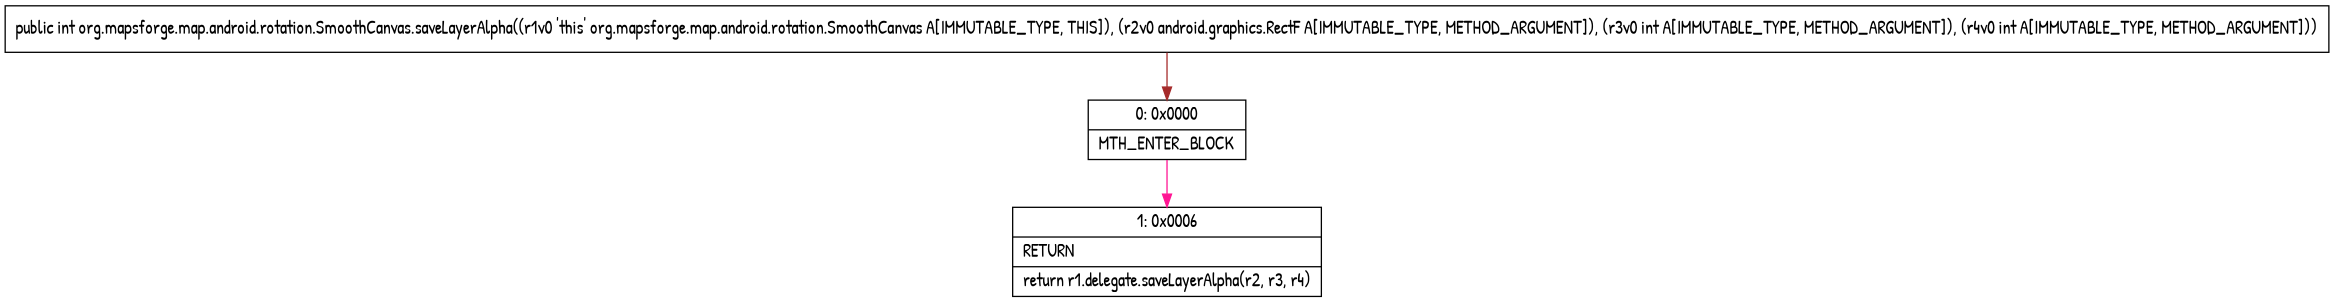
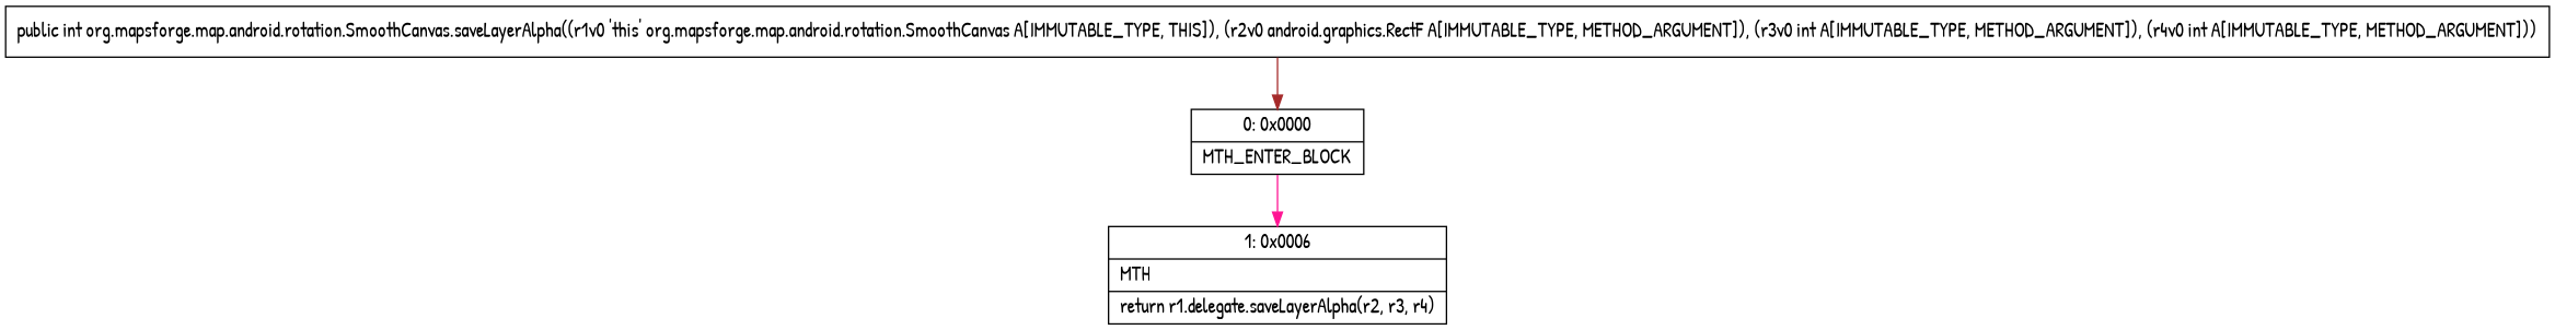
  digraph {
    fontname="Patrick Hand"
    node [shape=record fontname="Patrick Hand"]
    edge [fontname="Patrick Hand"]
    n1 [label="{0\:\ 0x0000|MTH_ENTER_BLOCK\l}"]
-   n2 [label="{1\:\ 0x0006|RETURN\l|return r1.delegate.saveLayerAlpha(r2, r3, r4)\l}"]
+   n2 [label="{1\:\ 0x0006|MTH\l|return r1.delegate.saveLayerAlpha(r2, r3, r4)\l}"]
    n3 [label="{public int org.mapsforge.map.android.rotation.SmoothCanvas.saveLayerAlpha((r1v0 'this' org.mapsforge.map.android.rotation.SmoothCanvas A[IMMUTABLE_TYPE, THIS]), (r2v0 android.graphics.RectF A[IMMUTABLE_TYPE, METHOD_ARGUMENT]), (r3v0 int A[IMMUTABLE_TYPE, METHOD_ARGUMENT]), (r4v0 int A[IMMUTABLE_TYPE, METHOD_ARGUMENT])) }"]
    n1 -> n2 [color=deeppink]
    n3 -> n1 [color=brown]
  }
